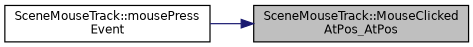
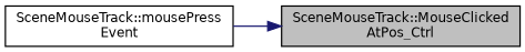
  digraph {
    rankdir=RL
    node [color=black fontname=Helvetica fontsize=10 shape=record style=filled]
-   n1 [fillcolor=grey75 fontcolor=black height=0.2 label="SceneMouseTrack::MouseClicked\lAtPos_AtPos" width=0.4]
+   n1 [fillcolor=grey75 fontcolor=black height=0.2 label="SceneMouseTrack::MouseClicked\lAtPos_Ctrl" width=0.4]
    n2 [fillcolor=white height=0.2 label="SceneMouseTrack::mousePress\lEvent" width=0.4]
    n1 -> n2 [color=midnightblue dir=back fontname=Helvetica fontsize=10 labelfontname=Helvetica labelfontsize=10 style=solid]
  }
